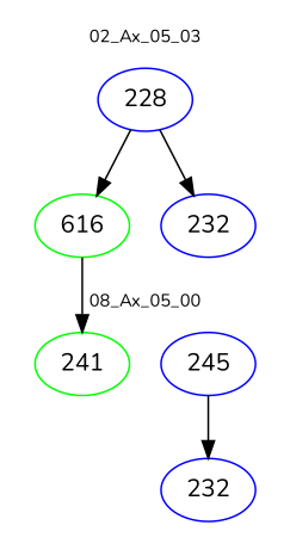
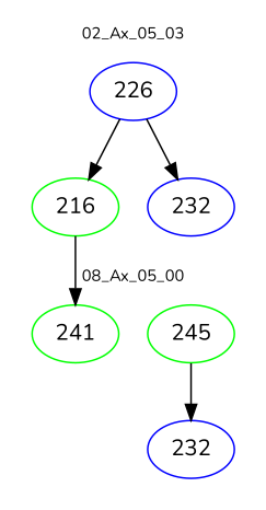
  digraph {
    fontname=Nunito
    node [color=blue fontname=Nunito]
    edge [color=black fontname=Nunito]
-   n1 [label=228]
-   n2 [color=green label=616]
+   n1 [label=226]
+   n2 [color=green label=216]
    n3 [label=232]
-   n4 [label=245]
+   n4 [color=green label=245]
    n5 [label=232]
    n6 [color=green label=241]
    subgraph cluster_1 {
      color=white
      fontsize=10
      label="02_Ax_05_03"
      n1
      n2
      n3
    }
    subgraph cluster_2 {
      color=white
      fontsize=10
      label="08_Ax_05_00"
      n4
      n5
      n6
    }
    n1 -> n2
    n1 -> n3
    n2 -> n6
    n4 -> n5
  }
